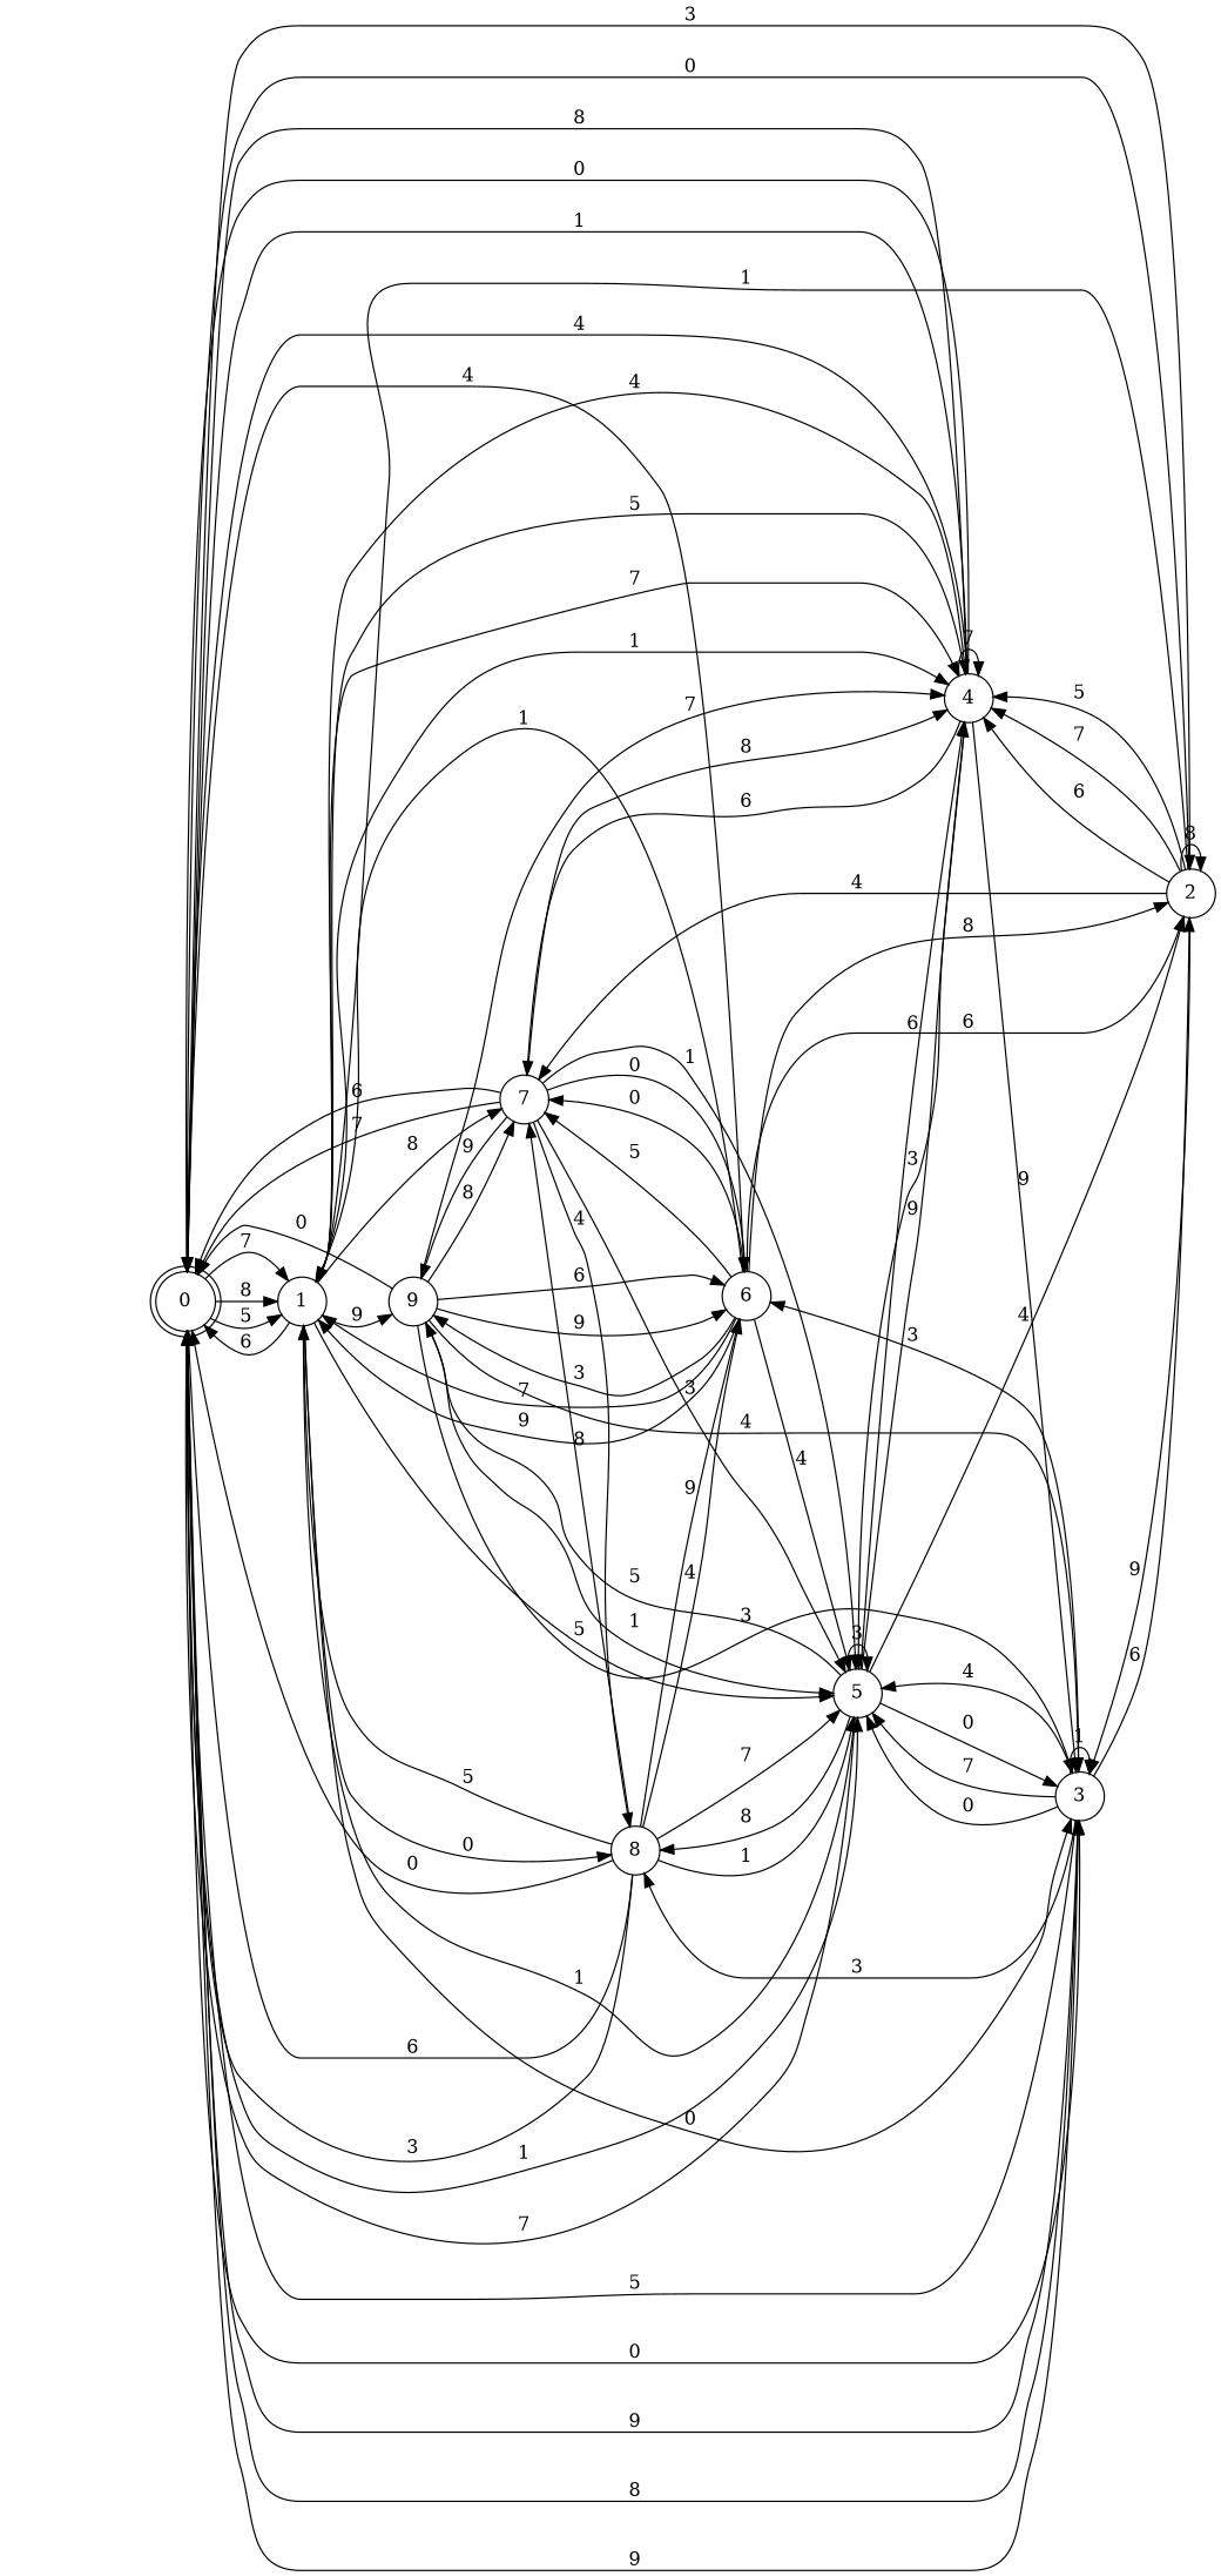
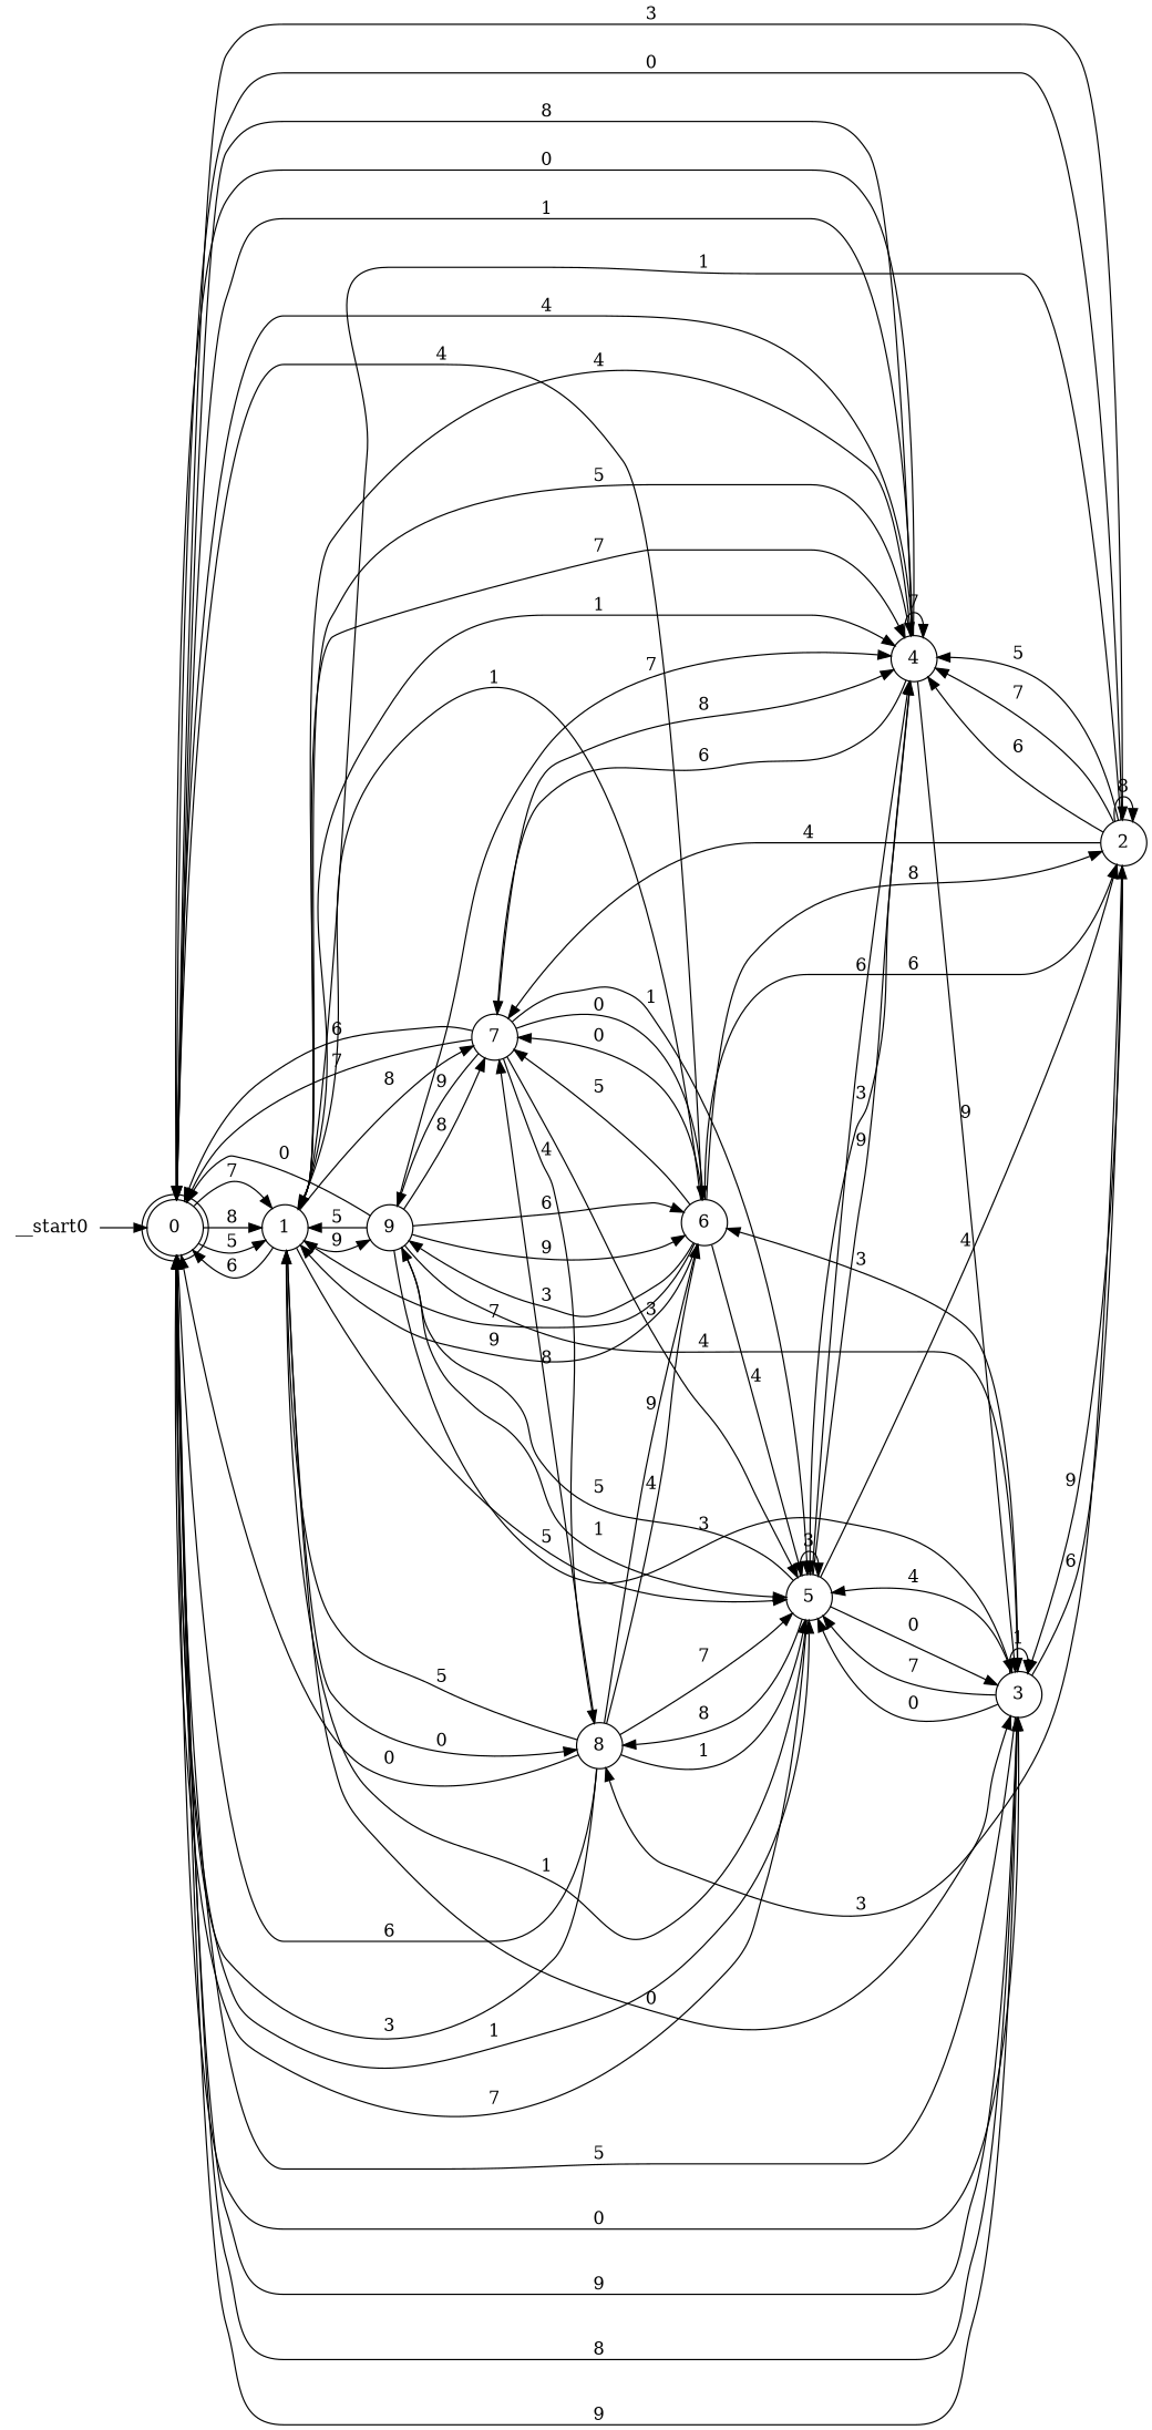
  digraph {
    rankdir=LR
    node [shape=circle]
    n1 [label=0 shape=doublecircle]
    n2 [label=1]
    n3 [label=2]
    n4 [label=3]
    n5 [label=5]
    n6 [label=6]
    n7 [label=4]
    n8 [label=7]
    n9 [label=8]
    n10 [label=9]
+   __start0 [height=0 shape=none width=0]
    n1 -> n2 [label=7]
    n1 -> n2 [label=8]
    n1 -> n2 [label=5]
    n1 -> n3 [label=3]
    n1 -> n4 [label=0]
    n1 -> n4 [label=9]
    n1 -> n5 [label=1]
    n1 -> n6 [label=4]
    n2 -> n1 [label=6]
    n2 -> n4 [label=0]
    n2 -> n5 [label=5]
    n2 -> n7 [label=7]
    n2 -> n7 [label=1]
    n2 -> n7 [label=4]
    n2 -> n8 [label=8]
    n2 -> n9 [label=0]
    n2 -> n10 [label=9]
    n3 -> n1 [label=0]
    n3 -> n2 [label=1]
    n3 -> n3 [label=8]
    n3 -> n4 [label=9]
    n3 -> n7 [label=7]
    n3 -> n7 [label=6]
    n3 -> n7 [label=5]
    n3 -> n8 [label=4]
-   n4 -> n9 [label=3]
+   n3 -> n9 [label=3]
    n4 -> n1 [label=8]
    n4 -> n1 [label=9]
    n4 -> n1 [label=5]
    n4 -> n3 [label=6]
    n4 -> n4 [label=1]
    n4 -> n5 [label=7]
    n4 -> n5 [label=0]
    n4 -> n5 [label=4]
    n4 -> n6 [label=3]
    n5 -> n1 [label=7]
    n5 -> n2 [label=1]
    n5 -> n3 [label=4]
    n5 -> n4 [label=0]
    n5 -> n5 [label=3]
    n5 -> n7 [label=9]
    n5 -> n7 [label=6]
    n5 -> n9 [label=8]
    n5 -> n10 [label=5]
    n6 -> n2 [label=7]
    n6 -> n2 [label=9]
    n6 -> n2 [label=1]
    n6 -> n3 [label=8]
    n6 -> n3 [label=6]
    n6 -> n5 [label=4]
    n6 -> n8 [label=0]
    n6 -> n8 [label=5]
    n6 -> n10 [label=3]
    n7 -> n1 [label=8]
    n7 -> n1 [label=0]
    n7 -> n1 [label=1]
    n7 -> n1 [label=4]
    n7 -> n2 [label=5]
    n7 -> n4 [label=9]
    n7 -> n5 [label=3]
    n7 -> n7 [label=7]
    n7 -> n8 [label=6]
    n8 -> n1 [label=7]
    n8 -> n1 [label=6]
    n8 -> n5 [label=3]
    n8 -> n5 [label=1]
    n8 -> n6 [label=0]
    n8 -> n7 [label=8]
    n8 -> n9 [label=4]
    n8 -> n10 [label=9]
    n9 -> n1 [label=3]
    n9 -> n1 [label=0]
    n9 -> n1 [label=6]
    n9 -> n2 [label=5]
    n9 -> n5 [label=7]
    n9 -> n5 [label=1]
    n9 -> n6 [label=9]
    n9 -> n6 [label=4]
    n9 -> n8 [label=8]
    n10 -> n1 [label=0]
+   n10 -> n2 [label=5]
    n10 -> n4 [label=3]
    n10 -> n4 [label=4]
    n10 -> n5 [label=1]
    n10 -> n6 [label=9]
    n10 -> n6 [label=6]
    n10 -> n7 [label=7]
    n10 -> n8 [label=8]
+   __start0 -> n1
  }
